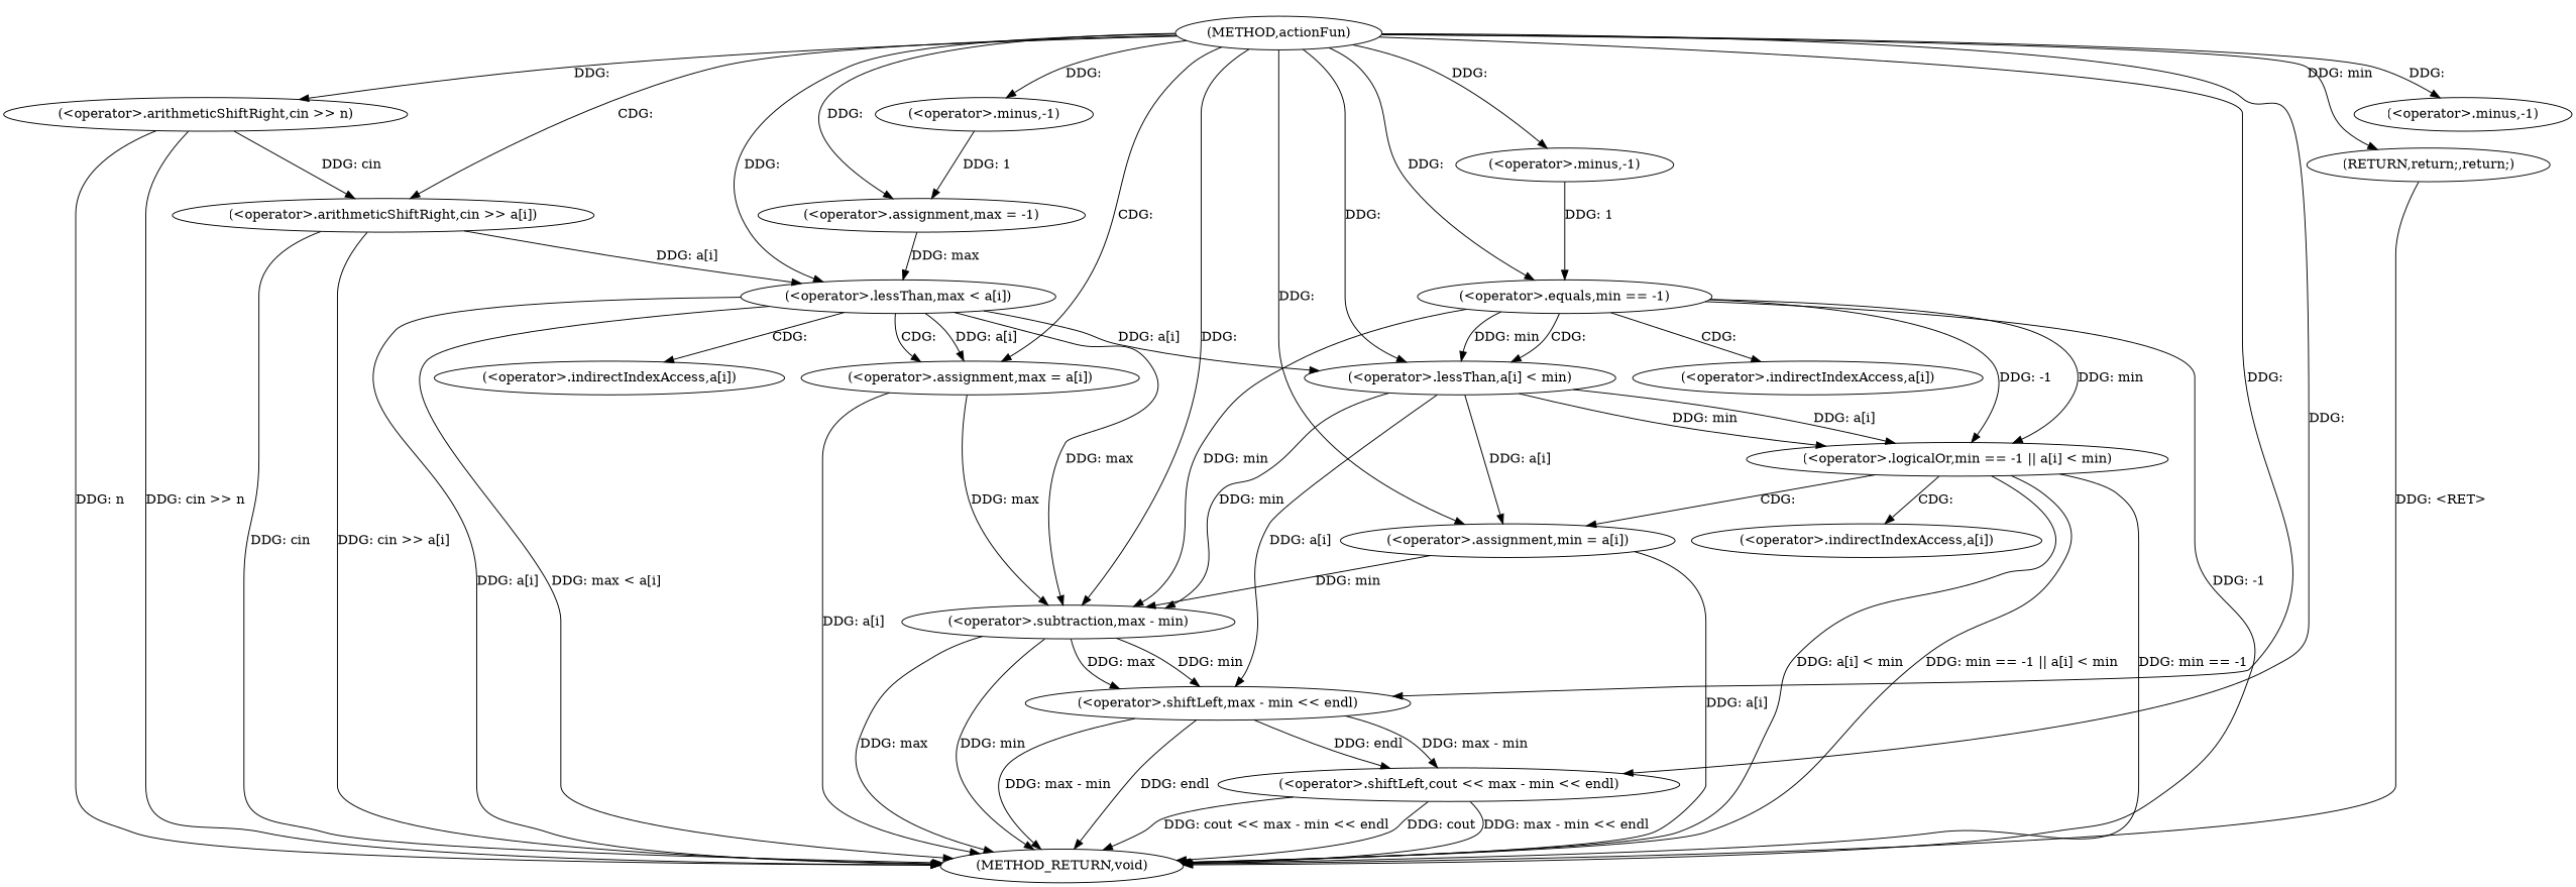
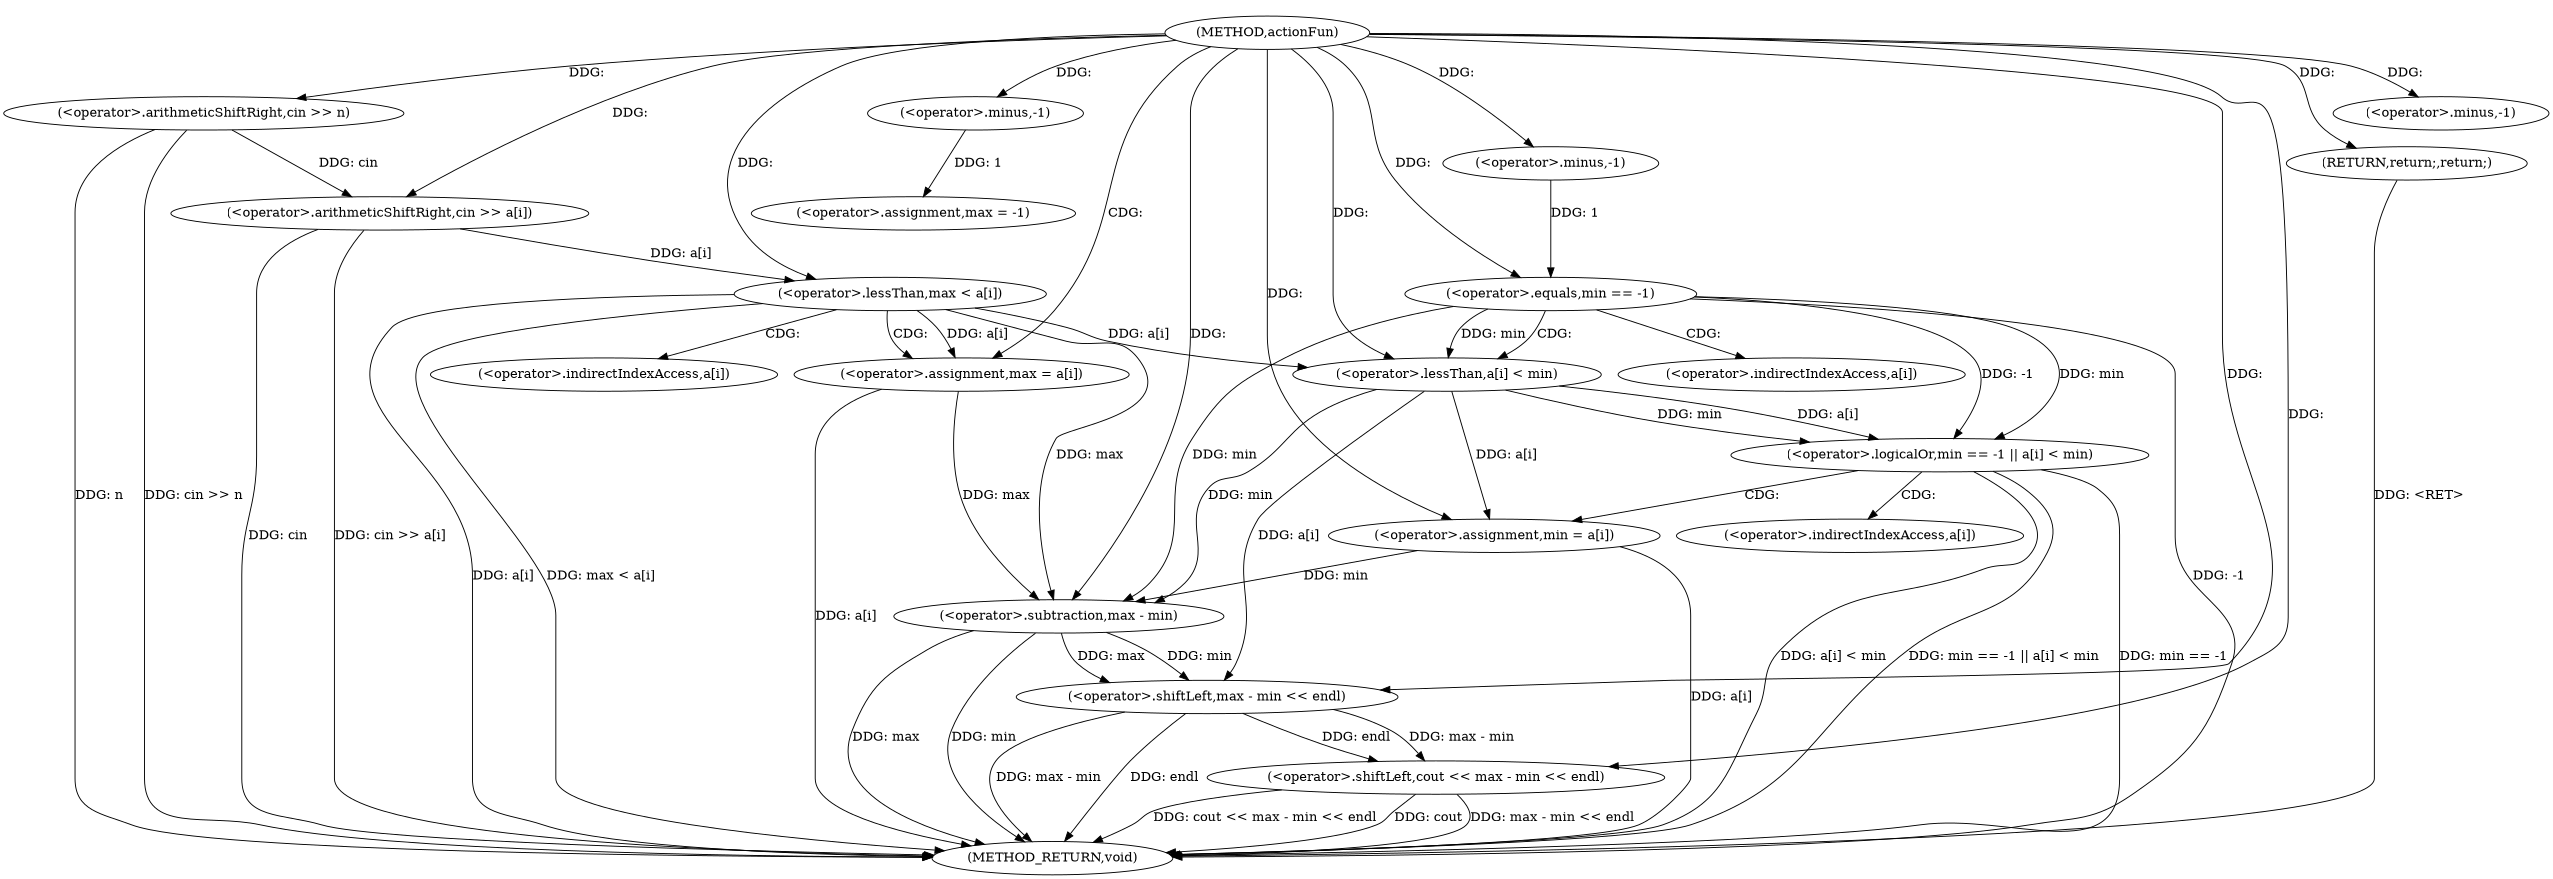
  digraph {
    n1 [label="(METHOD,actionFun)"]
    n2 [label="(<operator>.arithmeticShiftRight,cin >> n)"]
    n3 [label="(<operator>.assignment,max = -1)"]
    n4 [label="(<operator>.shiftLeft,cout << max - min << endl)"]
    n5 [label="(RETURN,return;,return;)"]
    n6 [label="(<operator>.arithmeticShiftRight,cin >> a[i])"]
    n7 [label="(<operator>.minus,-1)"]
    n8 [label="(<operator>.minus,-1)"]
    n9 [label="(<operator>.lessThan,max < a[i])"]
    n10 [label="(<operator>.assignment,max = a[i])"]
    n11 [label="(<operator>.assignment,min = a[i])"]
    n12 [label="(<operator>.shiftLeft,max - min << endl)"]
    n13 [label="(<operator>.subtraction,max - min)"]
    n14 [label="(<operator>.equals,min == -1)"]
    n15 [label="(<operator>.lessThan,a[i] < min)"]
    n16 [label="(<operator>.minus,-1)"]
    n17 [label="(METHOD_RETURN,void)"]
    n18 [label="(<operator>.indirectIndexAccess,a[i])"]
    n19 [label="(<operator>.logicalOr,min == -1 || a[i] < min)"]
    n20 [label="(<operator>.indirectIndexAccess,a[i])"]
    n21 [label="(<operator>.indirectIndexAccess,a[i])"]
    n1 -> n2 [label="DDG: "]
-   n1 -> n3 [label="DDG: "]
    n1 -> n4 [label="DDG: "]
-   n1 -> n5 [label="DDG: min"]
-   n1 -> n6 [label="CDG: "]
+   n1 -> n5 [label="DDG: "]
+   n1 -> n6 [label="DDG: "]
    n1 -> n7 [label="DDG: "]
    n1 -> n8 [label="DDG: "]
    n1 -> n9 [label="DDG: "]
    n1 -> n10 [label="CDG: "]
    n1 -> n11 [label="DDG: "]
    n1 -> n12 [label="DDG: "]
    n1 -> n13 [label="DDG: "]
    n1 -> n14 [label="DDG: "]
    n1 -> n15 [label="DDG: "]
    n1 -> n16 [label="DDG: "]
    n2 -> n6 [label="DDG: cin"]
    n2 -> n17 [label="DDG: n"]
    n2 -> n17 [label="DDG: cin >> n"]
-   n3 -> n9 [label="DDG: max"]
    n4 -> n17 [label="DDG: max - min << endl"]
    n4 -> n17 [label="DDG: cout << max - min << endl"]
    n4 -> n17 [label="DDG: cout"]
    n5 -> n17 [label="DDG: <RET>"]
    n6 -> n9 [label="DDG: a[i]"]
    n6 -> n17 [label="DDG: cin"]
    n6 -> n17 [label="DDG: cin >> a[i]"]
    n8 -> n3 [label="DDG: 1"]
    n9 -> n10 [label="DDG: a[i]"]
    n9 -> n10 [label="CDG: "]
    n9 -> n13 [label="DDG: max"]
    n9 -> n15 [label="DDG: a[i]"]
    n9 -> n17 [label="DDG: a[i]"]
    n9 -> n17 [label="DDG: max < a[i]"]
    n9 -> n18 [label="CDG: "]
    n10 -> n13 [label="DDG: max"]
    n10 -> n17 [label="DDG: a[i]"]
    n11 -> n13 [label="DDG: min"]
    n11 -> n17 [label="DDG: a[i]"]
    n12 -> n4 [label="DDG: endl"]
    n12 -> n4 [label="DDG: max - min"]
    n12 -> n17 [label="DDG: max - min"]
    n12 -> n17 [label="DDG: endl"]
    n13 -> n12 [label="DDG: max"]
    n13 -> n12 [label="DDG: min"]
    n13 -> n17 [label="DDG: max"]
    n13 -> n17 [label="DDG: min"]
    n14 -> n13 [label="DDG: min"]
    n14 -> n15 [label="DDG: min"]
    n14 -> n15 [label="CDG: "]
    n14 -> n17 [label="DDG: -1"]
    n14 -> n19 [label="DDG: min"]
    n14 -> n19 [label="DDG: -1"]
    n14 -> n20 [label="CDG: "]
    n15 -> n11 [label="DDG: a[i]"]
    n15 -> n12 [label="DDG: a[i]"]
    n15 -> n13 [label="DDG: min"]
    n15 -> n19 [label="DDG: a[i]"]
    n15 -> n19 [label="DDG: min"]
    n16 -> n14 [label="DDG: 1"]
    n19 -> n11 [label="CDG: "]
    n19 -> n17 [label="DDG: min == -1"]
    n19 -> n17 [label="DDG: a[i] < min"]
    n19 -> n17 [label="DDG: min == -1 || a[i] < min"]
    n19 -> n21 [label="CDG: "]
  }
